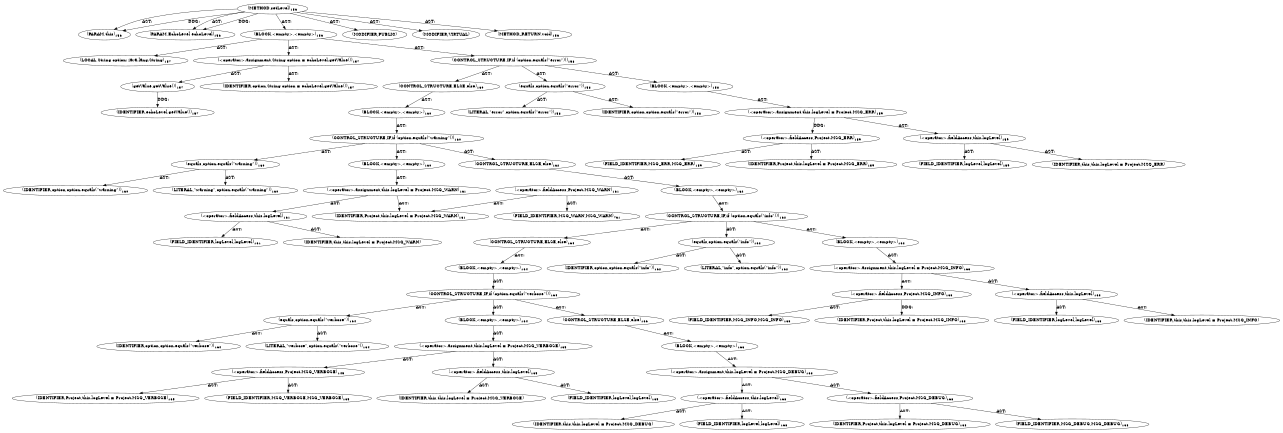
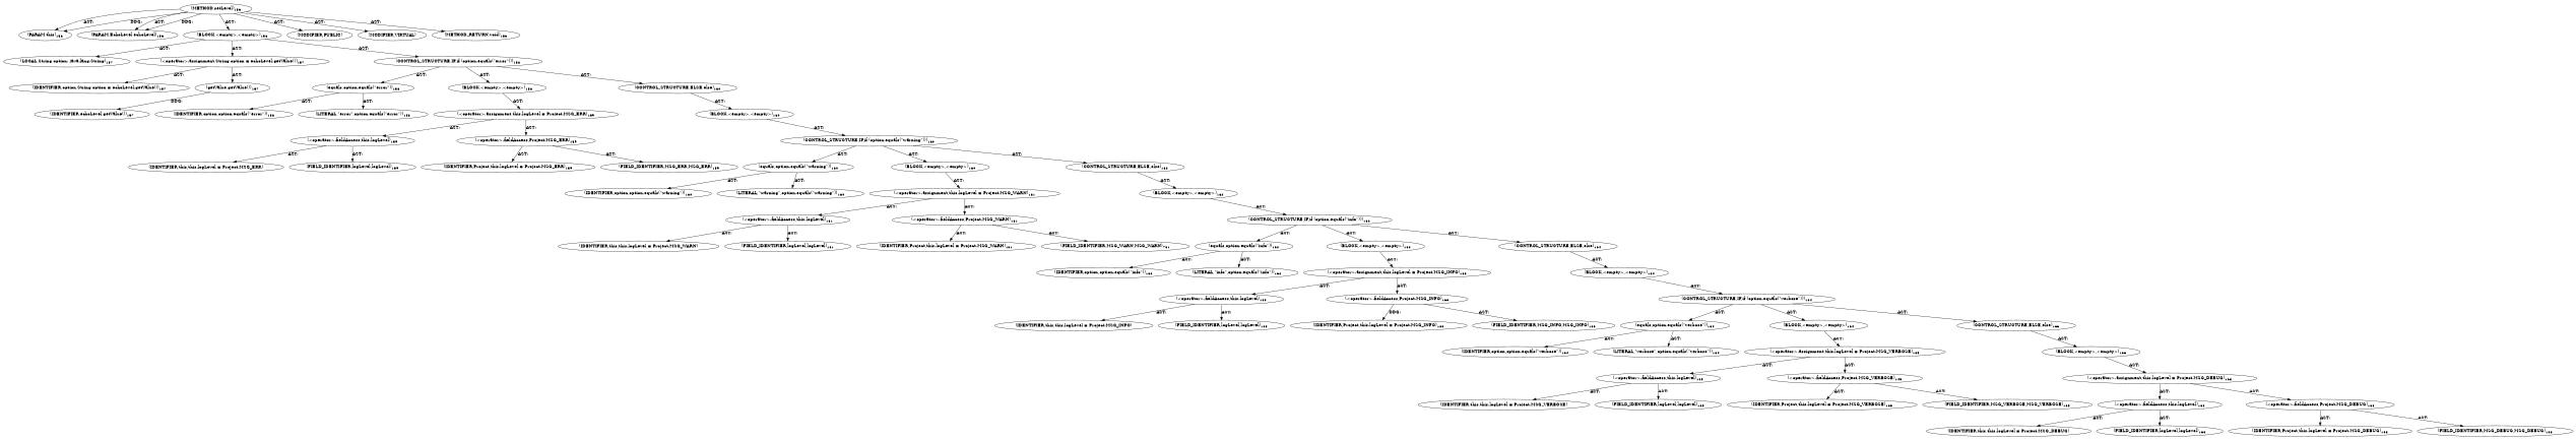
  digraph {
    n1 [label=<(METHOD,setLevel)<SUB>156</SUB>>]
    n2 [label=<(PARAM,this)<SUB>156</SUB>>]
    n3 [label=<(PARAM,EchoLevel echoLevel)<SUB>156</SUB>>]
    n4 [label=<(BLOCK,&lt;empty&gt;,&lt;empty&gt;)<SUB>156</SUB>>]
    n5 [label=<(MODIFIER,PUBLIC)>]
    n6 [label=<(MODIFIER,VIRTUAL)>]
    n7 [label=<(METHOD_RETURN,void)<SUB>156</SUB>>]
    n8 [label=<(LOCAL,String option: java.lang.String)<SUB>157</SUB>>]
    n9 [label=<(&lt;operator&gt;.assignment,String option = echoLevel.getValue())<SUB>157</SUB>>]
    n10 [label=<(CONTROL_STRUCTURE,IF,if (option.equals(&quot;error&quot;)))<SUB>158</SUB>>]
    n11 [label=<(IDENTIFIER,option,String option = echoLevel.getValue())<SUB>157</SUB>>]
    n12 [label=<(getValue,getValue())<SUB>157</SUB>>]
    n13 [label=<(equals,option.equals(&quot;error&quot;))<SUB>158</SUB>>]
    n14 [label=<(BLOCK,&lt;empty&gt;,&lt;empty&gt;)<SUB>158</SUB>>]
    n15 [label=<(CONTROL_STRUCTURE,ELSE,else)<SUB>160</SUB>>]
    n16 [label=<(IDENTIFIER,echoLevel,getValue())<SUB>157</SUB>>]
    n17 [label=<(IDENTIFIER,option,option.equals(&quot;error&quot;))<SUB>158</SUB>>]
    n18 [label=<(LITERAL,&quot;error&quot;,option.equals(&quot;error&quot;))<SUB>158</SUB>>]
    n19 [label=<(&lt;operator&gt;.assignment,this.logLevel = Project.MSG_ERR)<SUB>159</SUB>>]
    n20 [label=<(BLOCK,&lt;empty&gt;,&lt;empty&gt;)<SUB>160</SUB>>]
    n21 [label=<(&lt;operator&gt;.fieldAccess,this.logLevel)<SUB>159</SUB>>]
    n22 [label=<(&lt;operator&gt;.fieldAccess,Project.MSG_ERR)<SUB>159</SUB>>]
    n23 [label=<(IDENTIFIER,this,this.logLevel = Project.MSG_ERR)>]
    n24 [label=<(FIELD_IDENTIFIER,logLevel,logLevel)<SUB>159</SUB>>]
    n25 [label=<(IDENTIFIER,Project,this.logLevel = Project.MSG_ERR)<SUB>159</SUB>>]
    n26 [label=<(FIELD_IDENTIFIER,MSG_ERR,MSG_ERR)<SUB>159</SUB>>]
    n27 [label=<(CONTROL_STRUCTURE,IF,if (option.equals(&quot;warning&quot;)))<SUB>160</SUB>>]
    n28 [label=<(equals,option.equals(&quot;warning&quot;))<SUB>160</SUB>>]
    n29 [label=<(BLOCK,&lt;empty&gt;,&lt;empty&gt;)<SUB>160</SUB>>]
    n30 [label=<(CONTROL_STRUCTURE,ELSE,else)<SUB>162</SUB>>]
    n31 [label=<(IDENTIFIER,option,option.equals(&quot;warning&quot;))<SUB>160</SUB>>]
    n32 [label=<(LITERAL,&quot;warning&quot;,option.equals(&quot;warning&quot;))<SUB>160</SUB>>]
    n33 [label=<(&lt;operator&gt;.assignment,this.logLevel = Project.MSG_WARN)<SUB>161</SUB>>]
    n34 [label=<(BLOCK,&lt;empty&gt;,&lt;empty&gt;)<SUB>162</SUB>>]
    n35 [label=<(&lt;operator&gt;.fieldAccess,this.logLevel)<SUB>161</SUB>>]
    n36 [label=<(&lt;operator&gt;.fieldAccess,Project.MSG_WARN)<SUB>161</SUB>>]
    n37 [label=<(IDENTIFIER,this,this.logLevel = Project.MSG_WARN)>]
    n38 [label=<(FIELD_IDENTIFIER,logLevel,logLevel)<SUB>161</SUB>>]
    n39 [label=<(IDENTIFIER,Project,this.logLevel = Project.MSG_WARN)<SUB>161</SUB>>]
    n40 [label=<(FIELD_IDENTIFIER,MSG_WARN,MSG_WARN)<SUB>761</SUB>>]
    n41 [label=<(CONTROL_STRUCTURE,IF,if (option.equals(&quot;info&quot;)))<SUB>162</SUB>>]
    n42 [label=<(equals,option.equals(&quot;info&quot;))<SUB>162</SUB>>]
    n43 [label=<(BLOCK,&lt;empty&gt;,&lt;empty&gt;)<SUB>162</SUB>>]
    n44 [label=<(CONTROL_STRUCTURE,ELSE,else)<SUB>164</SUB>>]
    n45 [label=<(IDENTIFIER,option,option.equals(&quot;info&quot;))<SUB>162</SUB>>]
    n46 [label=<(LITERAL,&quot;info&quot;,option.equals(&quot;info&quot;))<SUB>162</SUB>>]
    n47 [label=<(&lt;operator&gt;.assignment,this.logLevel = Project.MSG_INFO)<SUB>163</SUB>>]
    n48 [label=<(BLOCK,&lt;empty&gt;,&lt;empty&gt;)<SUB>164</SUB>>]
    n49 [label=<(&lt;operator&gt;.fieldAccess,this.logLevel)<SUB>163</SUB>>]
    n50 [label=<(&lt;operator&gt;.fieldAccess,Project.MSG_INFO)<SUB>163</SUB>>]
    n51 [label=<(IDENTIFIER,this,this.logLevel = Project.MSG_INFO)>]
    n52 [label=<(FIELD_IDENTIFIER,logLevel,logLevel)<SUB>163</SUB>>]
    n53 [label=<(IDENTIFIER,Project,this.logLevel = Project.MSG_INFO)<SUB>163</SUB>>]
    n54 [label=<(FIELD_IDENTIFIER,MSG_INFO,MSG_INFO)<SUB>163</SUB>>]
    n55 [label=<(CONTROL_STRUCTURE,IF,if (option.equals(&quot;verbose&quot;)))<SUB>164</SUB>>]
    n56 [label=<(equals,option.equals(&quot;verbose&quot;))<SUB>164</SUB>>]
    n57 [label=<(BLOCK,&lt;empty&gt;,&lt;empty&gt;)<SUB>164</SUB>>]
    n58 [label=<(CONTROL_STRUCTURE,ELSE,else)<SUB>166</SUB>>]
    n59 [label=<(IDENTIFIER,option,option.equals(&quot;verbose&quot;))<SUB>164</SUB>>]
    n60 [label=<(LITERAL,&quot;verbose&quot;,option.equals(&quot;verbose&quot;))<SUB>164</SUB>>]
    n61 [label=<(&lt;operator&gt;.assignment,this.logLevel = Project.MSG_VERBOSE)<SUB>165</SUB>>]
    n62 [label=<(BLOCK,&lt;empty&gt;,&lt;empty&gt;)<SUB>166</SUB>>]
    n63 [label=<(&lt;operator&gt;.fieldAccess,this.logLevel)<SUB>165</SUB>>]
    n64 [label=<(&lt;operator&gt;.fieldAccess,Project.MSG_VERBOSE)<SUB>145</SUB>>]
    n65 [label=<(IDENTIFIER,this,this.logLevel = Project.MSG_VERBOSE)>]
    n66 [label=<(FIELD_IDENTIFIER,logLevel,logLevel)<SUB>165</SUB>>]
    n67 [label=<(IDENTIFIER,Project,this.logLevel = Project.MSG_VERBOSE)<SUB>165</SUB>>]
    n68 [label=<(FIELD_IDENTIFIER,MSG_VERBOSE,MSG_VERBOSE)<SUB>165</SUB>>]
    n69 [label=<(&lt;operator&gt;.assignment,this.logLevel = Project.MSG_DEBUG)<SUB>168</SUB>>]
    n70 [label=<(&lt;operator&gt;.fieldAccess,this.logLevel)<SUB>168</SUB>>]
    n71 [label=<(&lt;operator&gt;.fieldAccess,Project.MSG_DEBUG)<SUB>168</SUB>>]
    n72 [label=<(IDENTIFIER,this,this.logLevel = Project.MSG_DEBUG)>]
    n73 [label=<(FIELD_IDENTIFIER,logLevel,logLevel)<SUB>168</SUB>>]
    n74 [label=<(IDENTIFIER,Project,this.logLevel = Project.MSG_DEBUG)<SUB>168</SUB>>]
    n75 [label=<(FIELD_IDENTIFIER,MSG_DEBUG,MSG_DEBUG)<SUB>168</SUB>>]
    n1 -> n2 [label="AST: "]
    n1 -> n2 [label="DDG: "]
    n1 -> n3 [label="AST: "]
    n1 -> n3 [label="DDG: "]
    n1 -> n4 [label="AST: "]
    n1 -> n5 [label="AST: "]
    n1 -> n6 [label="AST: "]
    n1 -> n7 [label="AST: "]
    n4 -> n8 [label="AST: "]
    n4 -> n9 [label="AST: "]
    n4 -> n10 [label="AST: "]
    n9 -> n11 [label="AST: "]
    n9 -> n12 [label="AST: "]
    n10 -> n13 [label="AST: "]
    n10 -> n14 [label="AST: "]
    n10 -> n15 [label="AST: "]
    n12 -> n16 [label="DDG: "]
    n13 -> n17 [label="AST: "]
    n13 -> n18 [label="AST: "]
    n14 -> n19 [label="AST: "]
    n15 -> n20 [label="AST: "]
    n19 -> n21 [label="AST: "]
-   n19 -> n22 [label="DDG: "]
+   n19 -> n22 [label="AST: "]
    n20 -> n27 [label="AST: "]
    n21 -> n23 [label="AST: "]
    n21 -> n24 [label="AST: "]
    n22 -> n25 [label="AST: "]
    n22 -> n26 [label="AST: "]
    n27 -> n28 [label="AST: "]
    n27 -> n29 [label="AST: "]
    n27 -> n30 [label="AST: "]
    n28 -> n31 [label="AST: "]
    n28 -> n32 [label="AST: "]
    n29 -> n33 [label="AST: "]
    n30 -> n34 [label="AST: "]
    n33 -> n35 [label="AST: "]
-   n33 -> n39 [label="AST: "]
+   n33 -> n36 [label="AST: "]
    n34 -> n41 [label="AST: "]
    n35 -> n37 [label="AST: "]
    n35 -> n38 [label="AST: "]
    n36 -> n39 [label="AST: "]
    n36 -> n40 [label="AST: "]
    n41 -> n42 [label="AST: "]
    n41 -> n43 [label="AST: "]
    n41 -> n44 [label="AST: "]
    n42 -> n45 [label="AST: "]
    n42 -> n46 [label="AST: "]
    n43 -> n47 [label="AST: "]
    n44 -> n48 [label="AST: "]
    n47 -> n49 [label="AST: "]
    n47 -> n50 [label="AST: "]
    n48 -> n55 [label="AST: "]
    n49 -> n51 [label="AST: "]
    n49 -> n52 [label="AST: "]
    n50 -> n53 [label="DDG: "]
    n50 -> n54 [label="AST: "]
    n55 -> n56 [label="AST: "]
    n55 -> n57 [label="AST: "]
    n55 -> n58 [label="AST: "]
    n56 -> n59 [label="AST: "]
    n56 -> n60 [label="AST: "]
    n57 -> n61 [label="AST: "]
    n58 -> n62 [label="AST: "]
    n61 -> n63 [label="AST: "]
    n61 -> n64 [label="AST: "]
    n62 -> n69 [label="AST: "]
    n63 -> n65 [label="AST: "]
    n63 -> n66 [label="AST: "]
    n64 -> n67 [label="AST: "]
    n64 -> n68 [label="AST: "]
    n69 -> n70 [label="AST: "]
    n69 -> n71 [label="AST: "]
    n70 -> n72 [label="AST: "]
    n70 -> n73 [label="AST: "]
    n71 -> n74 [label="AST: "]
    n71 -> n75 [label="AST: "]
  }
